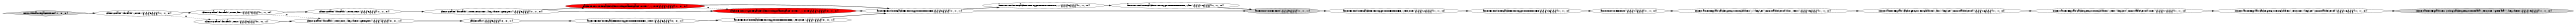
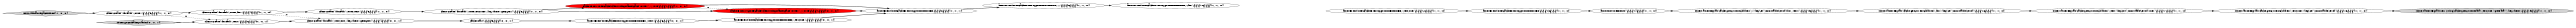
  digraph {
    rankdir=LR
    node [fillcolor=white shape=ellipse style=filled]
    edge [style=bold]
    n1 [fillcolor=red label="cache = new MyTreeCache(client.usingNamespace(\"outer\"),\"/\",true)@@@7@@@['0', '1', '0']"]
    n2 [label="assertEvent(TreeCacheEvent.Type.INITIALIZED)@@@8@@@['1', '1', '1']"]
    n3 [label="assertEvent(TreeCacheEvent.Type.NODE_ADDED,\"/\")@@@9@@@['1', '1', '0']"]
-   n4 [fillcolor=lightgray label="assertNoMoreEvents()@@@9@@@['1', '1', '1']"]
    n5 [label="assertNoMoreEvents()@@@14@@@['1', '1', '0']"]
    n6 [label="Assert.assertEquals(cache.getCurrentChildren(\"/\").keySet(),ImmutableSet.of(\"foo\",\"test\"))@@@15@@@['1', '1', '0']"]
    n7 [label="Assert.assertEquals(cache.getCurrentChildren(\"/foo\").keySet(),ImmutableSet.of())@@@16@@@['1', '1', '0']"]
    n8 [label="client.create().forPath(\"/outer/test\")@@@5@@@['1', '1', '0']"]
    n9 [label="client.create().forPath(\"/outer/test/one\",\"hey there\".getBytes())@@@6@@@['1', '1', '0']"]
    n10 [fillcolor=red label="cache = new TreeCache(client.usingNamespace(\"outer\"),\"/\",true)@@@7@@@['1', '0', '0']"]
    n11 [label="client.create().forPath(\"/outer\")@@@3@@@['1', '1', '0']"]
    n12 [label="client.create().forPath(\"/test\")@@@3@@@['0', '0', '1']"]
    n13 [label="client.create().forPath(\"/outer/foo\")@@@4@@@['1', '1', '0']"]
    n14 [label="client.create().forPath(\"/test/one\",\"hey there\".getBytes())@@@4@@@['0', '0', '1']"]
    n15 [fillcolor=lightgray label="Assert.assertEquals(new String(cache.getCurrentData(\"/test/one\").getData()),\"hey there\")@@@19@@@['1', '1', '0']"]
    n16 [label="assertEvent(TreeCacheEvent.Type.NODE_ADDED,\"/foo\")@@@10@@@['1', '1', '0']"]
    n17 [label="cache.start()@@@5@@@['0', '0', '1']"]
    n18 [label="assertEvent(TreeCacheEvent.Type.NODE_ADDED,\"/test\")@@@6@@@['0', '0', '1']"]
    n19 [label="assertEvent(TreeCacheEvent.Type.NODE_ADDED,\"/test/one\")@@@7@@@['0', '0', '1']"]
    n20 [label="assertEvent(TreeCacheEvent.Type.INITIALIZED)@@@13@@@['1', '1', '0']"]
    n21 [label="assertEvent(TreeCacheEvent.Type.NODE_ADDED,\"/test/one\")@@@12@@@['1', '1', '0']"]
    n22 [label="Assert.assertEquals(cache.getCurrentChildren(\"/test\").keySet(),ImmutableSet.of(\"one\"))@@@17@@@['1', '1', '0']"]
    n23 [label="Assert.assertEquals(cache.getCurrentChildren(\"/test/one\").keySet(),ImmutableSet.of())@@@18@@@['1', '1', '0']"]
+   n24 [fillcolor=lightgray label="testAsyncInitialPopulation['0', '0', '1']" shape=diamond]
    n25 [fillcolor=lightgray label="testWithNamespaceAtRoot['1', '0', '0']" shape=diamond]
    n1 -> n2
    n2 -> n3
-   n2 -> n4
    n3 -> n16
-   n4 -> n21
    n5 -> n6
    n6 -> n7
    n7 -> n22
    n8 -> n9
    n9 -> n1
    n9 -> n10
    n10 -> n1 [label=0 style=dashed]
    n10 -> n2
    n11 -> n12 [label=0 style=dashed]
    n11 -> n13
    n12 -> n14
    n13 -> n8
    n13 -> n14 [label=0 style=dashed]
    n14 -> n17
-   n16 -> n4
    n17 -> n18
    n18 -> n19
    n19 -> n2
    n20 -> n5
    n21 -> n20
    n22 -> n23
    n23 -> n15
+   n24 -> n12
    n25 -> n11
  }
